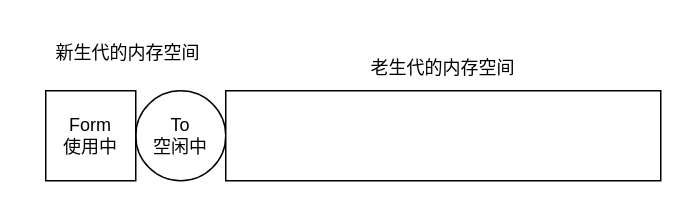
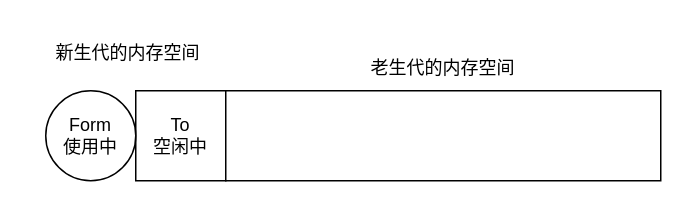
  <mxCell id="0" />
  <mxCell id="1" parent="0" />
- <mxCell id="2" value="To&lt;br&gt;空闲中" style="ellipse;whiteSpace=wrap;html=1;" vertex="1" parent="1"><mxGeometry x="90" y="60" width="60" height="60" as="geometry" /></mxCell>
+ <mxCell id="2" value="To&lt;br&gt;空闲中" style="rounded=0;whiteSpace=wrap;html=1;" vertex="1" parent="1"><mxGeometry x="90" y="60" width="60" height="60" as="geometry" /></mxCell>
  <mxCell id="3" value="" style="rounded=0;whiteSpace=wrap;html=1;" vertex="1" parent="1"><mxGeometry x="150" y="60" width="290" height="60" as="geometry" /></mxCell>
- <mxCell id="4" value="Form&lt;br&gt;使用中" style="rounded=0;whiteSpace=wrap;html=1;" vertex="1" parent="1"><mxGeometry x="30" y="60" width="60" height="60" as="geometry" /></mxCell>
+ <mxCell id="4" value="Form&lt;br&gt;使用中" style="ellipse;whiteSpace=wrap;html=1;" vertex="1" parent="1"><mxGeometry x="30" y="60" width="60" height="60" as="geometry" /></mxCell>
  <mxCell id="5" value="新生代的内存空间" style="text;html=1;strokeColor=none;fillColor=none;align=center;verticalAlign=middle;whiteSpace=wrap;rounded=0;" vertex="1" parent="1"><mxGeometry x="20" y="20" width="130" height="30" as="geometry" /></mxCell>
  <mxCell id="6" value="老生代的内存空间" style="text;html=1;align=center;verticalAlign=middle;whiteSpace=wrap;rounded=0;" vertex="1" parent="1"><mxGeometry x="225" y="30" width="140" height="30" as="geometry" /></mxCell>
